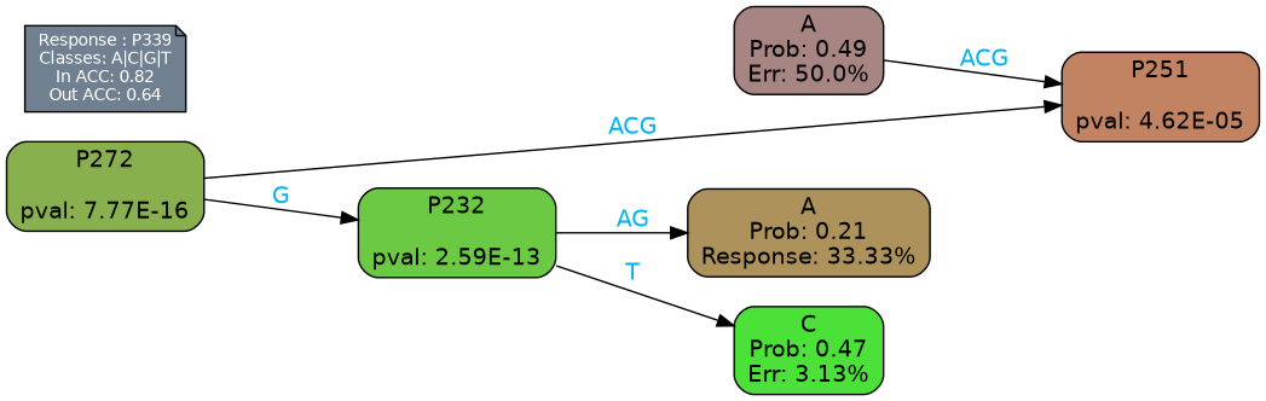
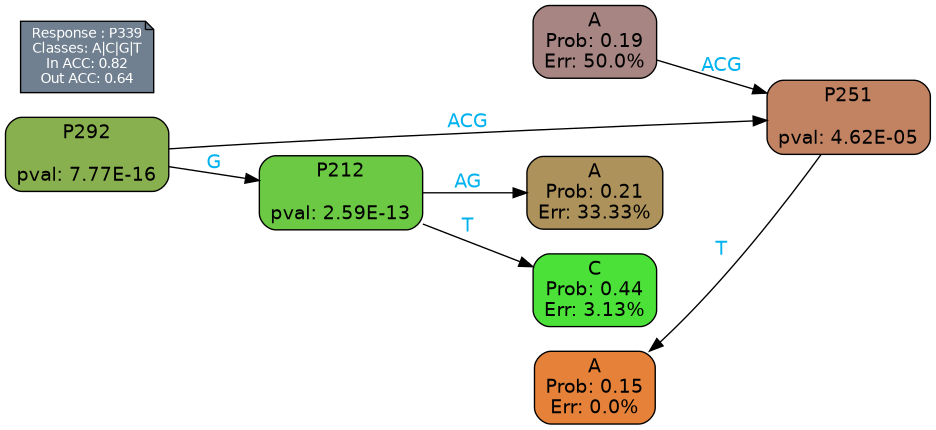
  digraph {
    rankdir=LR
    ranksep=equally
    splines=polylines
    node [color=black fontname=helvetica shape=box style="filled, rounded"]
    edge [fontcolor=deepskyblue2 fontname=helvetica]
-   n1 [fillcolor="#a68582" label="A\nProb: 0.49\nErr: 50.0%"]
-   n3 [fillcolor="#ad935b" label="A\nProb: 0.21\nResponse: 33.33%"]
-   n4 [fillcolor="#4be139" label="C\nProb: 0.47\nErr: 3.13%"]
+   n1 [fillcolor="#a68582" label="A\nProb: 0.19\nErr: 50.0%"]
+   n2 [fillcolor="#e58139" label="A\nProb: 0.15\nErr: 0.0%"]
+   n3 [fillcolor="#ad935b" label="A\nProb: 0.21\nErr: 33.33%"]
+   n4 [fillcolor="#4be139" label="C\nProb: 0.44\nErr: 3.13%"]
    n5 [align=left fillcolor=slategray fontcolor=white fontsize=10 label="Response : P339\nClasses: A|C|G|T\nIn ACC: 0.82\nOut ACC: 0.64\n" shape=note style=filled]
-   n6 [fillcolor="#89b04e" label="P272\n\npval: 7.77E-16"]
+   n6 [fillcolor="#89b04e" label="P292\n\npval: 7.77E-16"]
    n7 [fillcolor="#c28362" label="P251\n\npval: 4.62E-05"]
-   n8 [fillcolor="#6bc943" label="P232\n\npval: 2.59E-13"]
+   n8 [fillcolor="#6bc943" label="P212\n\npval: 2.59E-13"]
    subgraph sub_1 {
      rank=same
      n1
+     n2
      n3
      n4
    }
    subgraph sub_2 {
      rank=same
      n5
      n6
    }
    n1 -> n7 [label=ACG]
    n6 -> n7 [label=ACG]
    n6 -> n8 [label=G]
+   n7 -> n2 [label=T]
    n8 -> n3 [label=AG]
    n8 -> n4 [label=T]
  }
